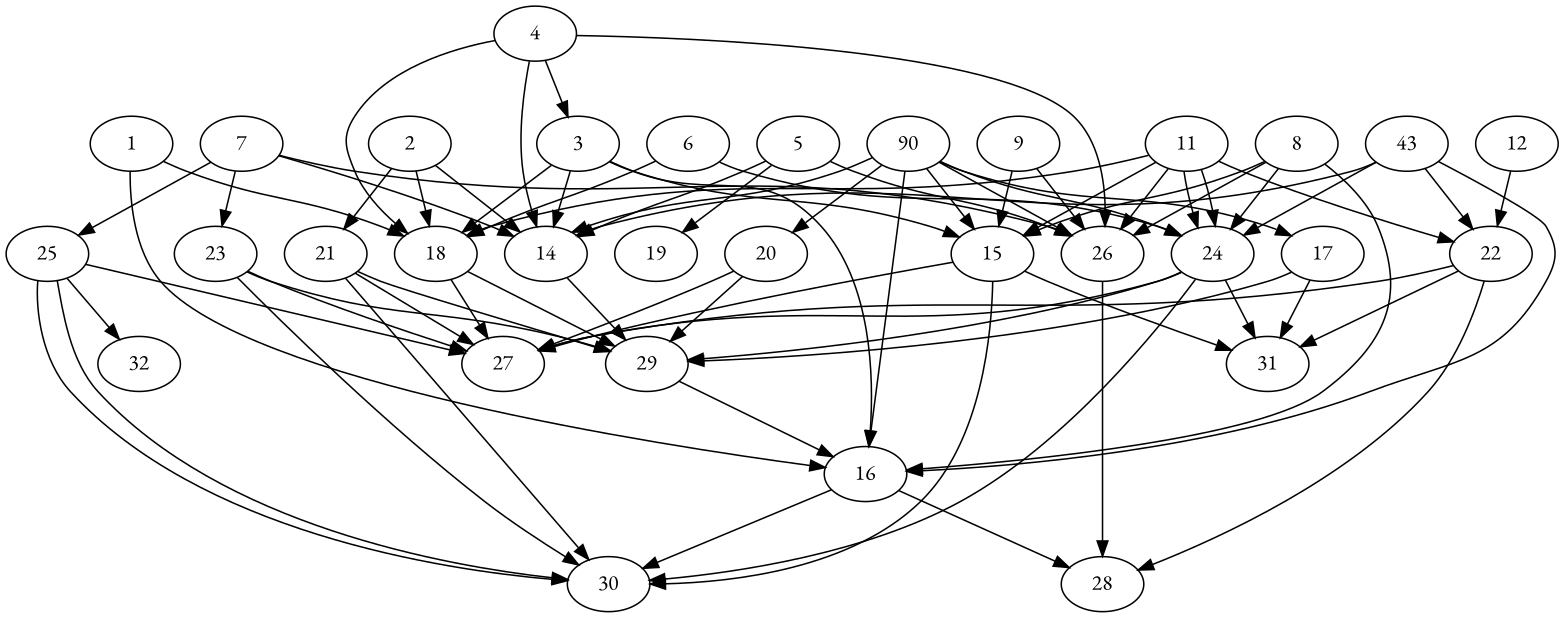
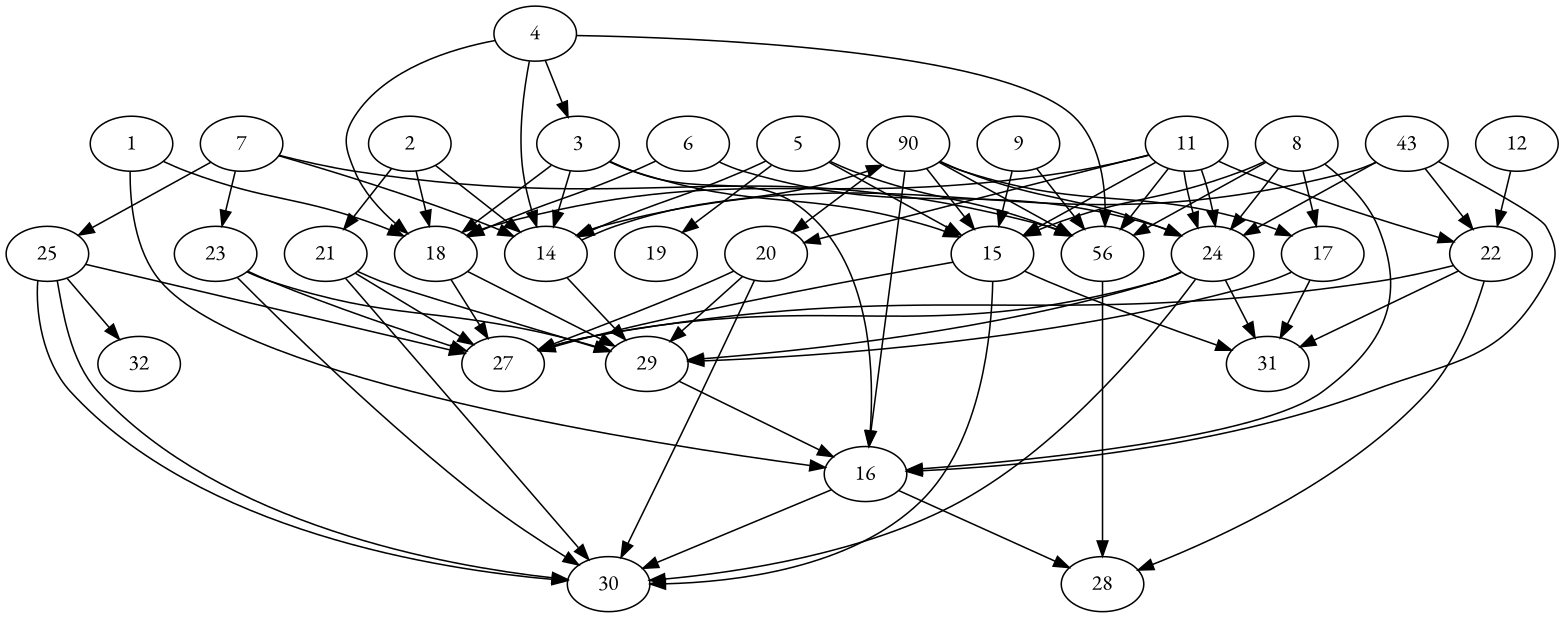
  digraph {
    fontname="EB Garamond"
    node [alpha=0.10 fontname="EB Garamond"]
    edge [fontname="EB Garamond"]
    1 [expect_size=571614484441250]
    16 [alpha=0.02 expect_size=21368915173519136]
    18 [alpha=0.13 expect_size=3403318354474588]
    30 [alpha=0.15 expect_size=755532842146534]
    28 [alpha=0.12 expect_size=27190767120752524]
    29 [alpha=0.05 expect_size=6099112948951907]
    27 [alpha=0.18 expect_size=18456927873953912]
    2 [alpha=0.12 expect_size=47665460966658]
    14 [alpha=0.19 expect_size=486190177761349568]
    21 [alpha=0.03 expect_size=17444169054108516352]
    3 [alpha=0.04 expect_size=2160671983527577]
    15 [alpha=0.11 expect_size=212043728198079348736]
    31 [alpha=0.04 expect_size=208542686839026]
    4 [alpha=0.16 expect_size=1033177567687278]
-   26 [alpha=0.07 expect_size=2295449430090032]
+   26 [alpha=0.07 expect_size=2295449430090032 label=56]
    5 [alpha=0.02 expect_size=2656309316910317568]
    19 [alpha=0.09 expect_size=54983783004487440]
    6 [alpha=0.15 expect_size=16620381533908074]
    24 [alpha=0.19 expect_size=2223855154434670592]
    7 [alpha=0.05 expect_size=712084141746830]
    23 [alpha=0.14 expect_size=67917395888439296000]
    25 [alpha=0.01 expect_size=1235079231342814]
    32 [alpha=0.19 expect_size=201054689921276575744]
    8 [alpha=0.17 expect_size=3275980488851089]
    17 [alpha=0.16 expect_size=8800937550717371]
    9 [alpha=0.01 expect_size=16255210768180124]
    n27 [expect_size=2110504028103408 label=90]
    20 [alpha=0.00 expect_size=132841511467796660224]
    11 [alpha=0.03 expect_size=83928758876882599936]
    22 [alpha=0.07 expect_size=150701784271400896]
    12 [alpha=0.00 expect_size=9766827352403002]
    n32 [expect_size=1138571152186414 label=43]
    1 -> 16
    1 -> 18
    16 -> 30
    16 -> 28
    18 -> 29
    18 -> 27
    29 -> 16
    2 -> 18
    2 -> 14
    2 -> 21
    14 -> 29
    21 -> 30
    21 -> 29
    21 -> 27
    3 -> 16
    3 -> 18
    3 -> 14
    3 -> 15
    15 -> 30
    15 -> 27
    15 -> 31
    4 -> 18
    4 -> 14
    4 -> 3
    4 -> 26
    26 -> 28
    5 -> 14
+   5 -> 15
    5 -> 26
    5 -> 19
    6 -> 18
    6 -> 24
    24 -> 30
    24 -> 29
    24 -> 27
    24 -> 31
    7 -> 14
    7 -> 26
    7 -> 23
    7 -> 25
    23 -> 30
    23 -> 29
    23 -> 27
    25 -> 30
    25 -> 30
    25 -> 27
    25 -> 32
    8 -> 16
    8 -> 15
    8 -> 26
    8 -> 24
+   8 -> 17
    17 -> 29
    17 -> 31
    9 -> 15
    9 -> 26
    n27 -> 16
-   n27 -> 14
+   14 -> n27
    n27 -> 15
    n27 -> 26
    n27 -> 24
    n27 -> 17
    n27 -> 20
+   20 -> 30
    20 -> 29
    20 -> 27
    11 -> 18
    11 -> 15
    11 -> 26
    11 -> 24
    11 -> 24
+   11 -> 20
    11 -> 22
    22 -> 28
    22 -> 27
    22 -> 31
    12 -> 22
    n32 -> 16
    n32 -> 14
    n32 -> 24
    n32 -> 22
  }
